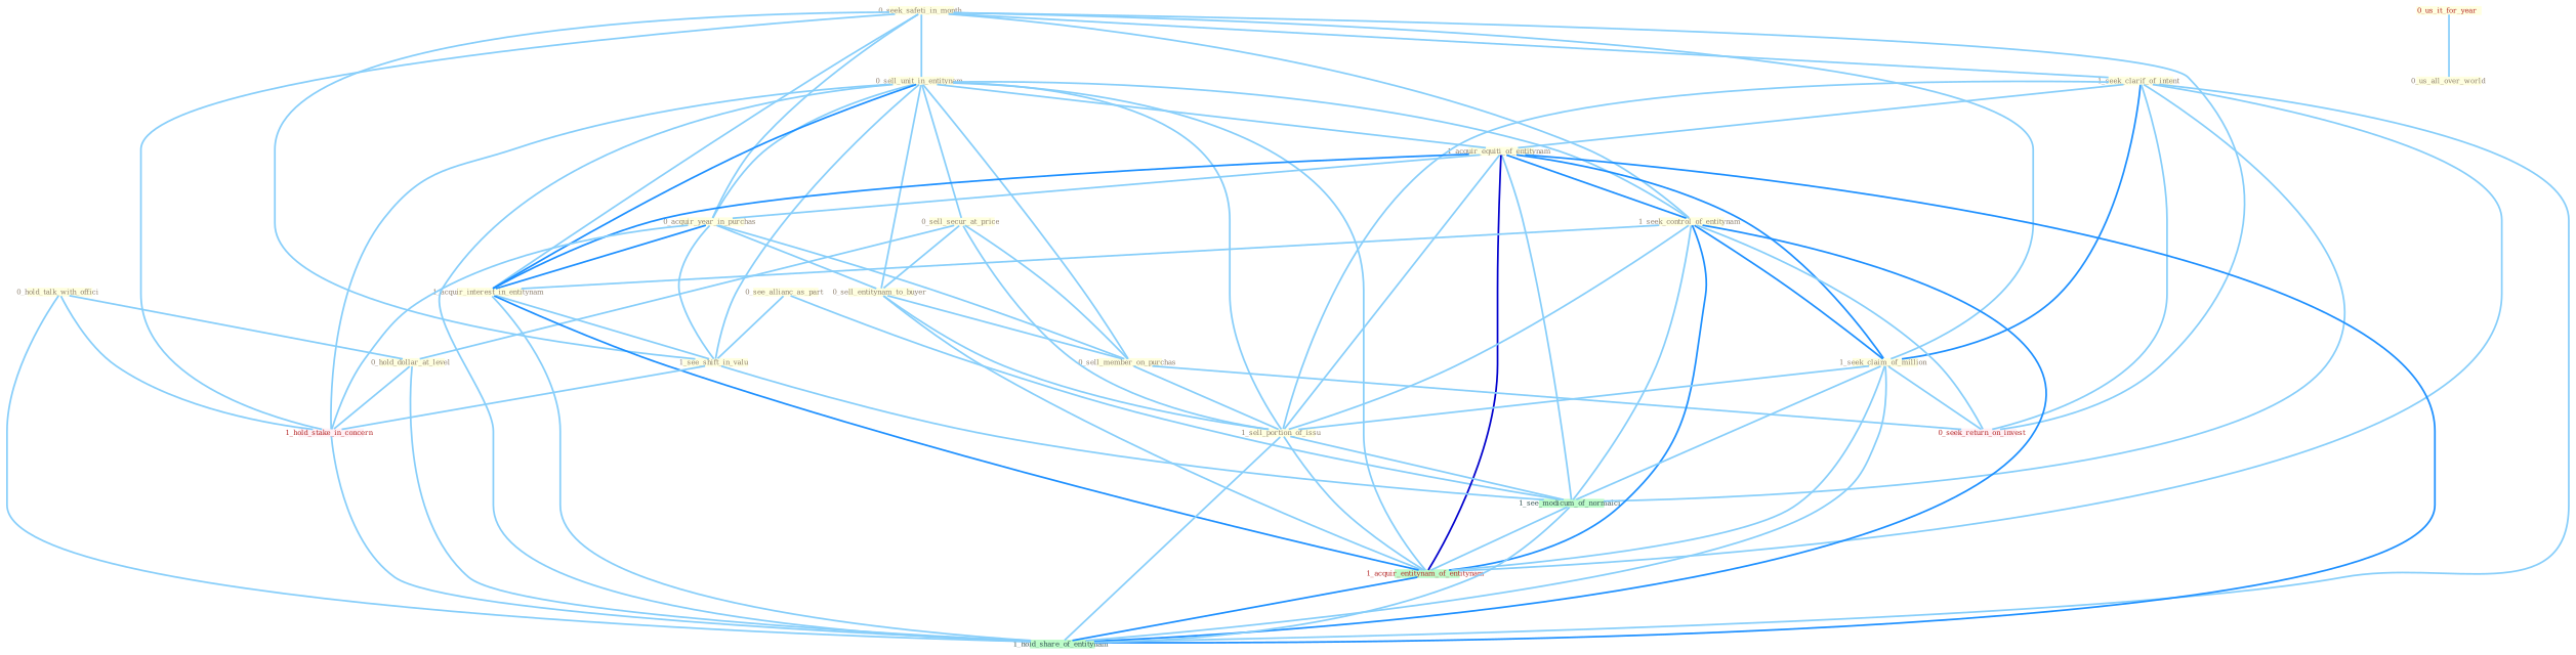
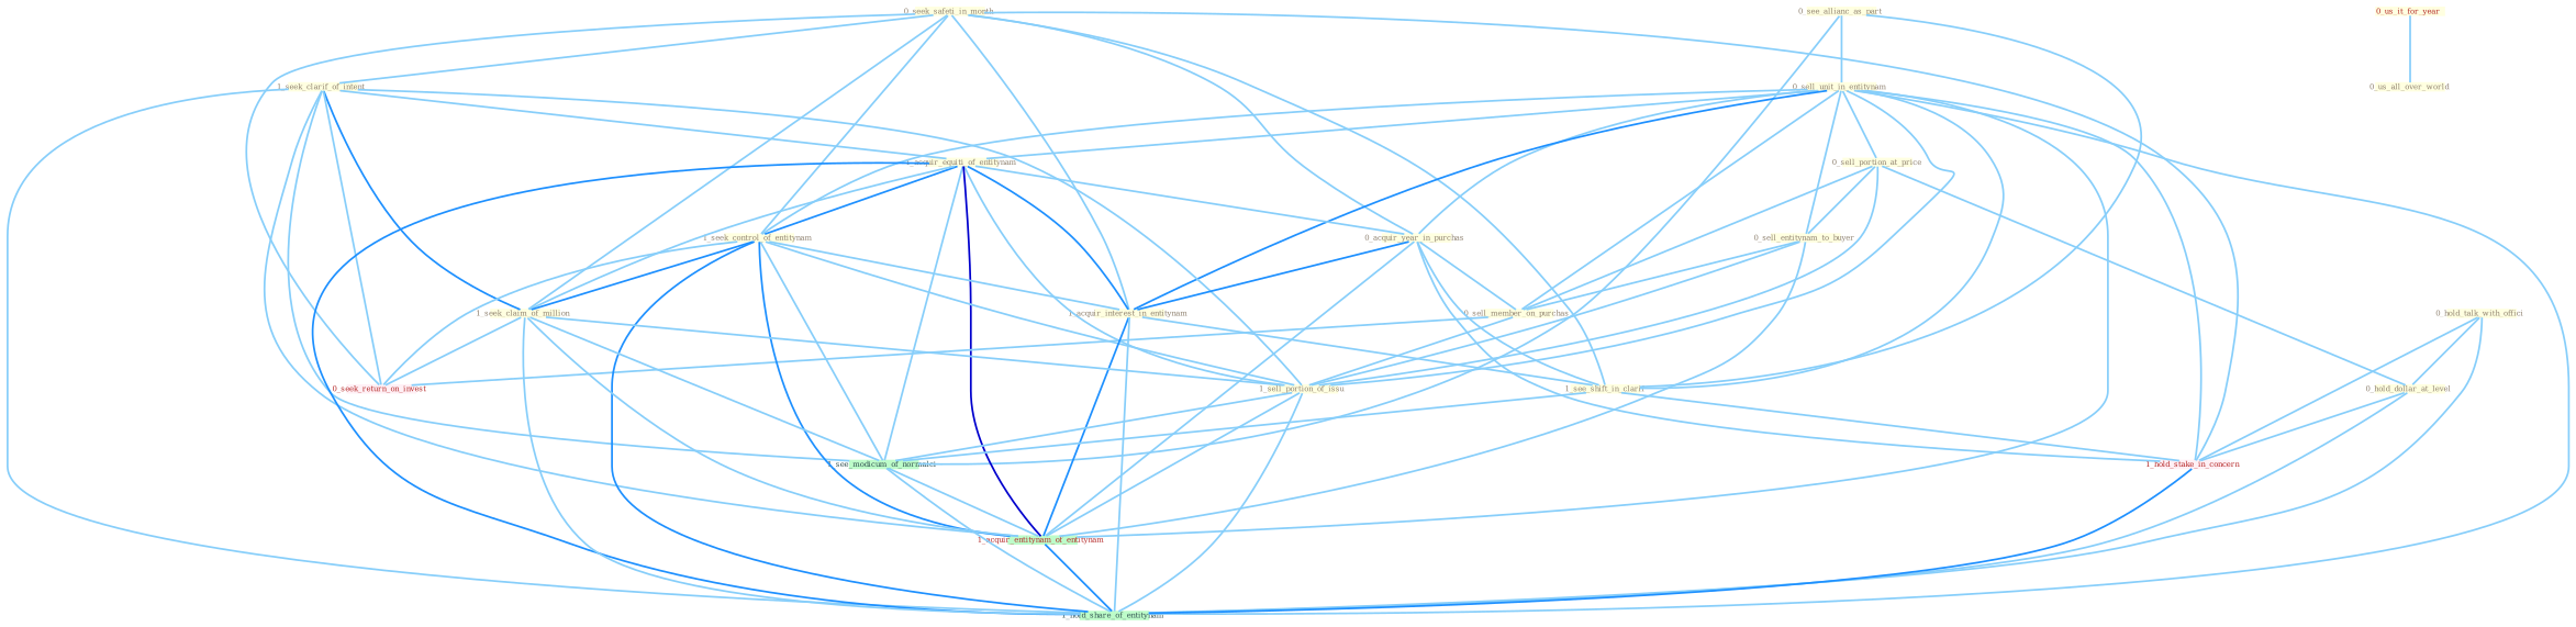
  graph {
    node [color="#ffffe0" fixedsize=true fontcolor="#8b7d6b" fontsize=4 shape=polygon style=filled]
    edge [color="#87cefa" w=1]
    "0_see_allianc_as_part " [height=.06 width=.5]
    "0_us_it_for_year " [fontcolor="#b22222" height=.06 width=.5]
    n3 [height=.06 label="0_us_all_over_world" width=.5]
    "0_seek_safeti_in_month " [height=.06 width=.5]
    "0_sell_unit_in_entitynam " [height=.06 width=.5]
    "1_seek_clarif_of_intent " [height=.06 width=.5]
    "1_acquir_equiti_of_entitynam " [height=.06 width=.5]
-   "0_sell_secur_at_price " [height=.06 width=.5]
+   "0_sell_secur_at_price " [height=.06 width=.5 label="0_sell_portion_at_price"]
    "0_acquir_year_in_purchas " [height=.06 width=.5]
    "0_sell_entitynam_to_buyer " [height=.06 width=.5]
    "0_sell_member_on_purchas " [height=.06 width=.5]
    "0_hold_talk_with_offici " [height=.06 width=.5]
    "1_seek_control_of_entitynam " [height=.06 width=.5]
    "0_hold_dollar_at_level " [height=.06 width=.5]
    "1_acquir_interest_in_entitynam " [height=.06 width=.5]
    "1_seek_claim_of_million " [height=.06 width=.5]
    "1_sell_portion_of_issu " [height=.06 width=.5]
-   "1_see_shift_in_valu " [height=.06 width=.5]
+   "1_see_shift_in_valu " [height=.06 width=.5 label="1_see_shift_in_clarif"]
    "1_hold_stake_in_concern " [color="#fff0f5" fontcolor="#b22222" height=.06 width=.5]
    "0_seek_return_on_invest " [color="#fff0f5" fontcolor="#b22222" height=.06 width=.5]
    "1_see_modicum_of_normalci " [color="#BDFCC9" fontcolor="#2f4f4f" height=.06 width=.5]
    "1_acquir_entitynam_of_entitynam " [color="#BDFCC9" fontcolor="#b22222" height=.06 width=.5]
    "1_hold_share_of_entitynam " [color="#BDFCC9" fontcolor="#2f4f4f" height=.06 width=.5]
    subgraph sub_1 {
      "0_see_allianc_as_part "
      "0_us_it_for_year "
      n3
      "0_seek_safeti_in_month "
      "0_sell_unit_in_entitynam "
      "1_seek_clarif_of_intent "
      "1_acquir_equiti_of_entitynam "
      "0_sell_secur_at_price "
      "0_acquir_year_in_purchas "
      "0_sell_entitynam_to_buyer "
      "0_sell_member_on_purchas "
      "0_hold_talk_with_offici "
      "1_seek_control_of_entitynam "
      "0_hold_dollar_at_level "
      "1_acquir_interest_in_entitynam "
      "1_seek_claim_of_million "
      "1_sell_portion_of_issu "
      "1_see_shift_in_valu "
    }
    subgraph sub_2 {
      "1_hold_stake_in_concern "
      "0_seek_return_on_invest "
    }
    "0_see_allianc_as_part " -- "1_see_shift_in_valu "
    "0_see_allianc_as_part " -- "1_see_modicum_of_normalci "
    "0_us_it_for_year " -- n3
-   "0_seek_safeti_in_month " -- "0_sell_unit_in_entitynam "
+   "0_see_allianc_as_part " -- "0_sell_unit_in_entitynam "
    "0_seek_safeti_in_month " -- "1_seek_clarif_of_intent "
    "0_seek_safeti_in_month " -- "0_acquir_year_in_purchas "
    "0_seek_safeti_in_month " -- "1_seek_control_of_entitynam "
    "0_seek_safeti_in_month " -- "1_acquir_interest_in_entitynam "
    "0_seek_safeti_in_month " -- "1_seek_claim_of_million "
    "0_seek_safeti_in_month " -- "1_see_shift_in_valu "
    "0_seek_safeti_in_month " -- "1_hold_stake_in_concern "
    "0_seek_safeti_in_month " -- "0_seek_return_on_invest "
    "0_sell_unit_in_entitynam " -- "1_acquir_equiti_of_entitynam "
    "0_sell_unit_in_entitynam " -- "0_sell_secur_at_price "
    "0_sell_unit_in_entitynam " -- "0_acquir_year_in_purchas "
    "0_sell_unit_in_entitynam " -- "0_sell_entitynam_to_buyer "
    "0_sell_unit_in_entitynam " -- "0_sell_member_on_purchas "
    "0_sell_unit_in_entitynam " -- "1_seek_control_of_entitynam "
    "0_sell_unit_in_entitynam " -- "1_acquir_interest_in_entitynam " [color="#1e90ff" w=2]
    "0_sell_unit_in_entitynam " -- "1_sell_portion_of_issu "
    "0_sell_unit_in_entitynam " -- "1_see_shift_in_valu "
    "0_sell_unit_in_entitynam " -- "1_hold_stake_in_concern "
    "0_sell_unit_in_entitynam " -- "1_acquir_entitynam_of_entitynam "
    "0_sell_unit_in_entitynam " -- "1_hold_share_of_entitynam "
    "1_seek_clarif_of_intent " -- "1_acquir_equiti_of_entitynam "
    "1_seek_clarif_of_intent " -- "1_seek_claim_of_million " [color="#1e90ff" w=2]
    "1_seek_clarif_of_intent " -- "1_sell_portion_of_issu "
    "1_seek_clarif_of_intent " -- "0_seek_return_on_invest "
    "1_seek_clarif_of_intent " -- "1_see_modicum_of_normalci "
    "1_seek_clarif_of_intent " -- "1_acquir_entitynam_of_entitynam "
    "1_seek_clarif_of_intent " -- "1_hold_share_of_entitynam "
    "1_acquir_equiti_of_entitynam " -- "0_acquir_year_in_purchas "
    "1_acquir_equiti_of_entitynam " -- "1_seek_control_of_entitynam " [color="#1e90ff" w=2]
    "1_acquir_equiti_of_entitynam " -- "1_acquir_interest_in_entitynam " [color="#1e90ff" w=2]
-   "1_acquir_equiti_of_entitynam " -- "1_seek_claim_of_million " [color="#1e90ff"]
+   "1_acquir_equiti_of_entitynam " -- "1_seek_claim_of_million "
    "1_acquir_equiti_of_entitynam " -- "1_sell_portion_of_issu "
    "1_acquir_equiti_of_entitynam " -- "1_see_modicum_of_normalci "
    "1_acquir_equiti_of_entitynam " -- "1_acquir_entitynam_of_entitynam " [color="#0000cd" w=3]
    "1_acquir_equiti_of_entitynam " -- "1_hold_share_of_entitynam " [color="#1e90ff" w=2]
    "0_sell_secur_at_price " -- "0_sell_entitynam_to_buyer "
    "0_sell_secur_at_price " -- "0_sell_member_on_purchas "
    "0_sell_secur_at_price " -- "0_hold_dollar_at_level "
    "0_sell_secur_at_price " -- "1_sell_portion_of_issu "
    "0_acquir_year_in_purchas " -- "0_sell_member_on_purchas "
    "0_acquir_year_in_purchas " -- "1_acquir_interest_in_entitynam " [color="#1e90ff" w=2]
    "0_acquir_year_in_purchas " -- "1_see_shift_in_valu "
    "0_acquir_year_in_purchas " -- "1_hold_stake_in_concern "
-   "0_acquir_year_in_purchas " -- "0_sell_entitynam_to_buyer "
+   "0_acquir_year_in_purchas " -- "1_acquir_entitynam_of_entitynam "
    "0_sell_entitynam_to_buyer " -- "0_sell_member_on_purchas "
    "0_sell_entitynam_to_buyer " -- "1_sell_portion_of_issu "
    "0_sell_entitynam_to_buyer " -- "1_acquir_entitynam_of_entitynam "
    "0_sell_member_on_purchas " -- "1_sell_portion_of_issu "
    "0_sell_member_on_purchas " -- "0_seek_return_on_invest "
    "0_hold_talk_with_offici " -- "0_hold_dollar_at_level "
    "0_hold_talk_with_offici " -- "1_hold_stake_in_concern "
    "0_hold_talk_with_offici " -- "1_hold_share_of_entitynam "
    "1_seek_control_of_entitynam " -- "1_acquir_interest_in_entitynam "
    "1_seek_control_of_entitynam " -- "1_seek_claim_of_million " [color="#1e90ff" w=2]
    "1_seek_control_of_entitynam " -- "1_sell_portion_of_issu "
    "1_seek_control_of_entitynam " -- "0_seek_return_on_invest "
    "1_seek_control_of_entitynam " -- "1_see_modicum_of_normalci "
    "1_seek_control_of_entitynam " -- "1_acquir_entitynam_of_entitynam " [color="#1e90ff" w=2]
    "1_seek_control_of_entitynam " -- "1_hold_share_of_entitynam " [color="#1e90ff" w=2]
    "0_hold_dollar_at_level " -- "1_hold_stake_in_concern "
    "0_hold_dollar_at_level " -- "1_hold_share_of_entitynam "
    "1_acquir_interest_in_entitynam " -- "1_see_shift_in_valu "
    "1_acquir_interest_in_entitynam " -- "1_acquir_entitynam_of_entitynam " [color="#1e90ff" w=2]
    "1_acquir_interest_in_entitynam " -- "1_hold_share_of_entitynam "
    "1_seek_claim_of_million " -- "1_sell_portion_of_issu "
    "1_seek_claim_of_million " -- "0_seek_return_on_invest "
    "1_seek_claim_of_million " -- "1_see_modicum_of_normalci "
    "1_seek_claim_of_million " -- "1_acquir_entitynam_of_entitynam "
    "1_seek_claim_of_million " -- "1_hold_share_of_entitynam "
    "1_sell_portion_of_issu " -- "1_see_modicum_of_normalci "
    "1_sell_portion_of_issu " -- "1_acquir_entitynam_of_entitynam "
    "1_sell_portion_of_issu " -- "1_hold_share_of_entitynam "
    "1_see_shift_in_valu " -- "1_hold_stake_in_concern "
    "1_see_shift_in_valu " -- "1_see_modicum_of_normalci "
-   "1_hold_stake_in_concern " -- "1_hold_share_of_entitynam "
+   "1_hold_stake_in_concern " -- "1_hold_share_of_entitynam " [color="#1e90ff"]
    "1_see_modicum_of_normalci " -- "1_acquir_entitynam_of_entitynam "
    "1_see_modicum_of_normalci " -- "1_hold_share_of_entitynam "
    "1_acquir_entitynam_of_entitynam " -- "1_hold_share_of_entitynam " [color="#1e90ff" w=2]
  }
